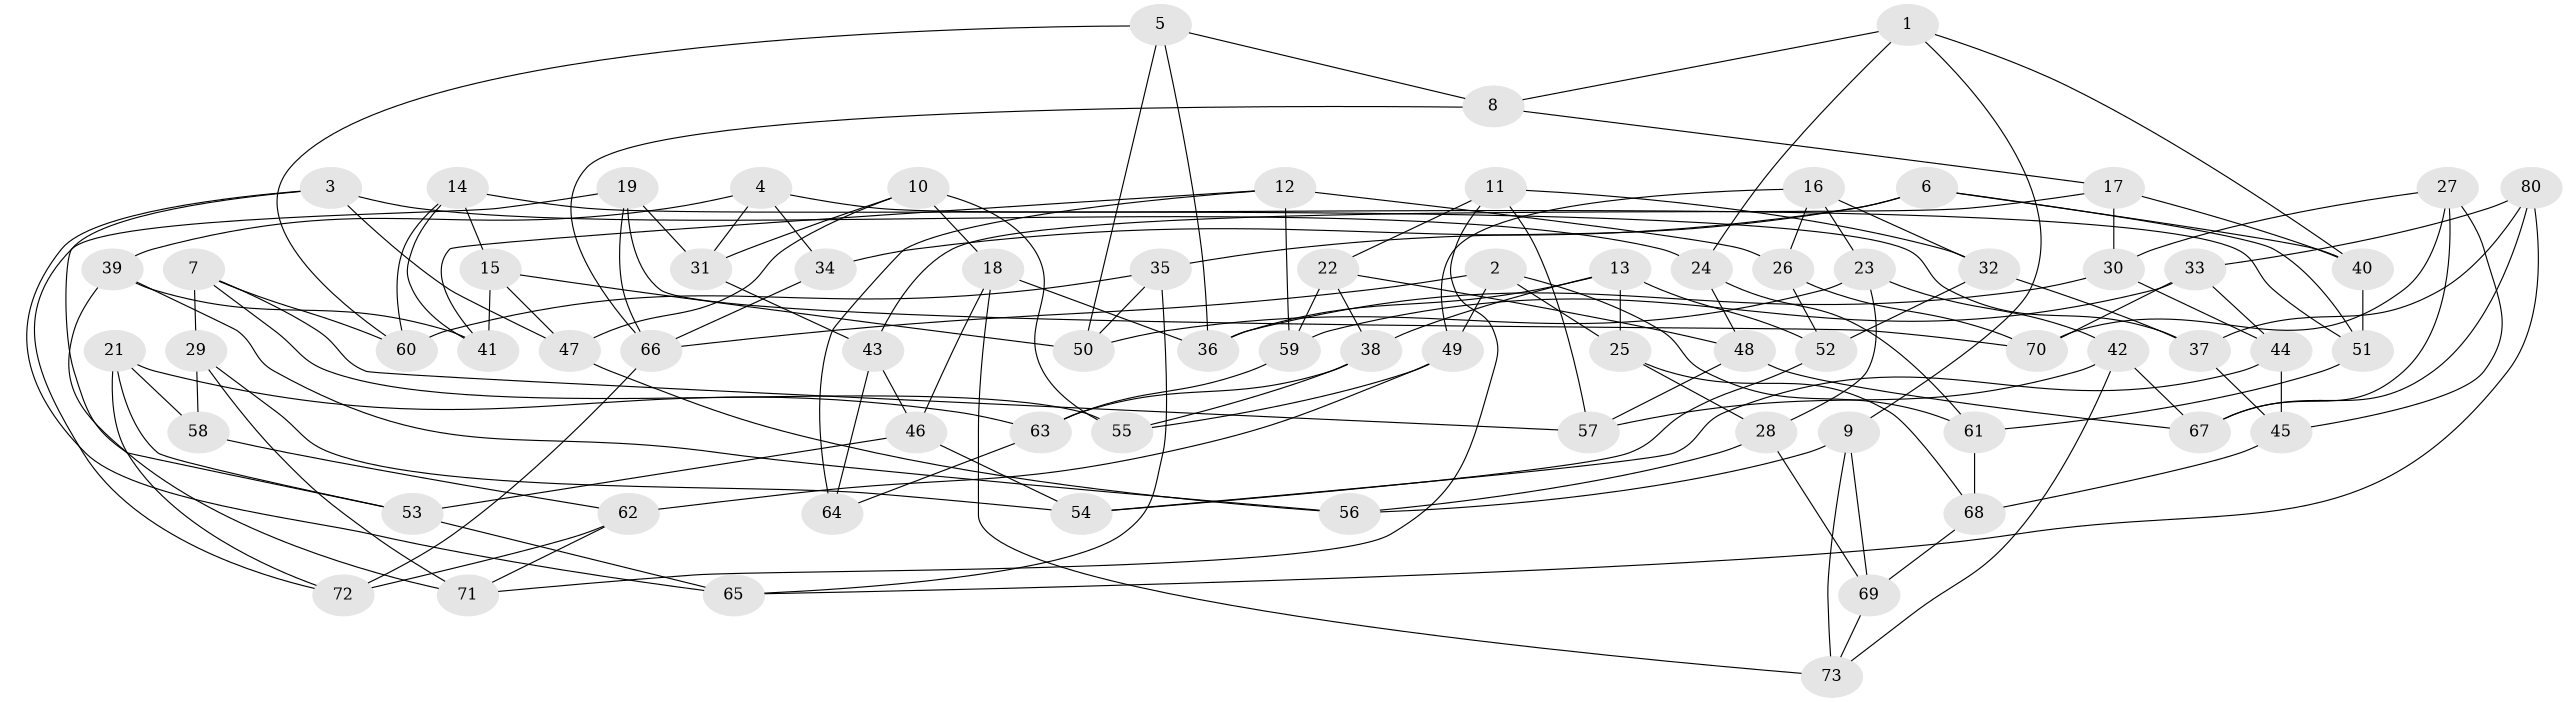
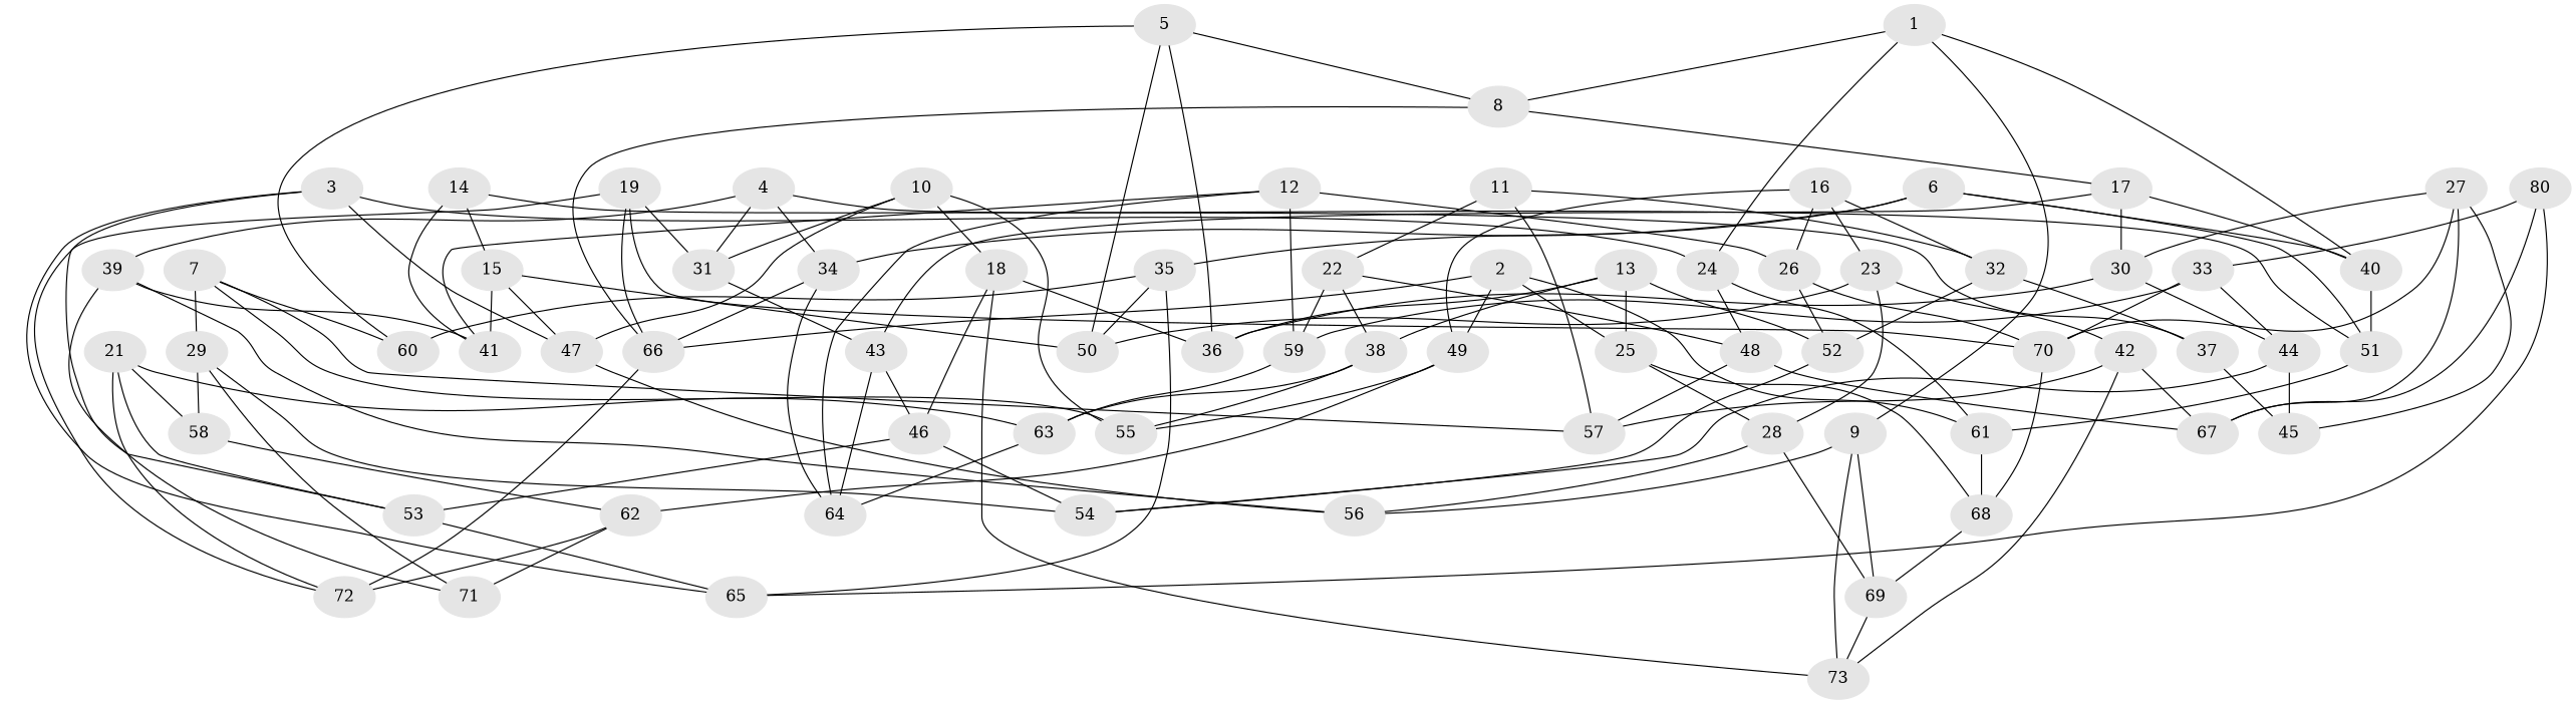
  graph {
    node [color=gray90 style=filled]
    1
    8
    9
    24
    40
    66
    17
    56
    69
    73
    61
    48
    51
    2
    25
    49
    28
    68
    55
    62
    72
    3
    47
    53
    65
    4
    31
    34
    39
    43
    64
    71
    41
    5
    36
    50
    60
    6
    35
    7
    29
    57
    58
    54
    30
    10
    18
    46
    11
    22
    32
    59
    38
    52
    37
    12
    26
    70
    63
    13
    14
    15
    45
    16
    23
    42
    44
    19
    n69 [label=80]
    33
    67
    21
    27
    1 -- 8
    1 -- 9
    1 -- 24
    1 -- 40
    8 -- 66
    8 -- 17
    9 -- 56
    9 -- 69
    9 -- 73
    24 -- 61
    24 -- 48
    40 -- 51
    66 -- 72
    17 -- 40
    17 -- 43
    17 -- 30
    69 -- 73
    61 -- 68
    48 -- 57
    48 -- 67
    51 -- 61
    2 -- 66
    2 -- 61
    2 -- 25
    2 -- 49
    25 -- 28
    25 -- 68
    49 -- 55
    49 -- 62
    28 -- 56
    28 -- 69
    68 -- 69
    62 -- 72
    62 -- 71
    3 -- 24
    3 -- 47
    3 -- 53
    3 -- 65
    47 -- 56
    53 -- 65
    4 -- 51
    4 -- 31
    4 -- 34
    4 -- 39
    31 -- 43
    34 -- 66
+   34 -- 64
    39 -- 56
    39 -- 71
    39 -- 41
    43 -- 64
    43 -- 46
    5 -- 8
    5 -- 36
    5 -- 50
    5 -- 60
    6 -- 40
    6 -- 51
    6 -- 34
    6 -- 35
    35 -- 65
    35 -- 50
    35 -- 60
    7 -- 55
    7 -- 60
    7 -- 29
    7 -- 57
    29 -- 71
    29 -- 58
    29 -- 54
    58 -- 62
    30 -- 36
    30 -- 44
    10 -- 55
    10 -- 47
    10 -- 31
    10 -- 18
    18 -- 73
    18 -- 36
    18 -- 46
    46 -- 53
    46 -- 54
-   11 -- 71
    11 -- 57
    11 -- 22
    11 -- 32
    22 -- 48
    22 -- 59
    22 -- 38
    32 -- 52
    32 -- 37
    59 -- 63
    38 -- 55
    38 -- 63
    52 -- 54
    37 -- 45
    12 -- 64
    12 -- 41
    12 -- 59
    12 -- 26
    26 -- 52
    26 -- 70
    63 -- 64
    13 -- 25
    13 -- 36
    13 -- 38
    13 -- 52
    14 -- 41
-   14 -- 60
    14 -- 37
    14 -- 15
    15 -- 47
    15 -- 41
    15 -- 50
-   45 -- 68
+   70 -- 68
    16 -- 49
    16 -- 32
    16 -- 26
    16 -- 23
    23 -- 28
    23 -- 50
    23 -- 42
    42 -- 73
    42 -- 57
    42 -- 67
    44 -- 54
    44 -- 45
    19 -- 66
    19 -- 72
    19 -- 31
    19 -- 70
    n69 -- 65
-   n69 -- 37
    n69 -- 33
    n69 -- 67
    33 -- 59
    33 -- 70
    33 -- 44
    21 -- 72
    21 -- 53
    21 -- 58
    21 -- 63
    27 -- 30
    27 -- 70
    27 -- 45
    27 -- 67
  }
